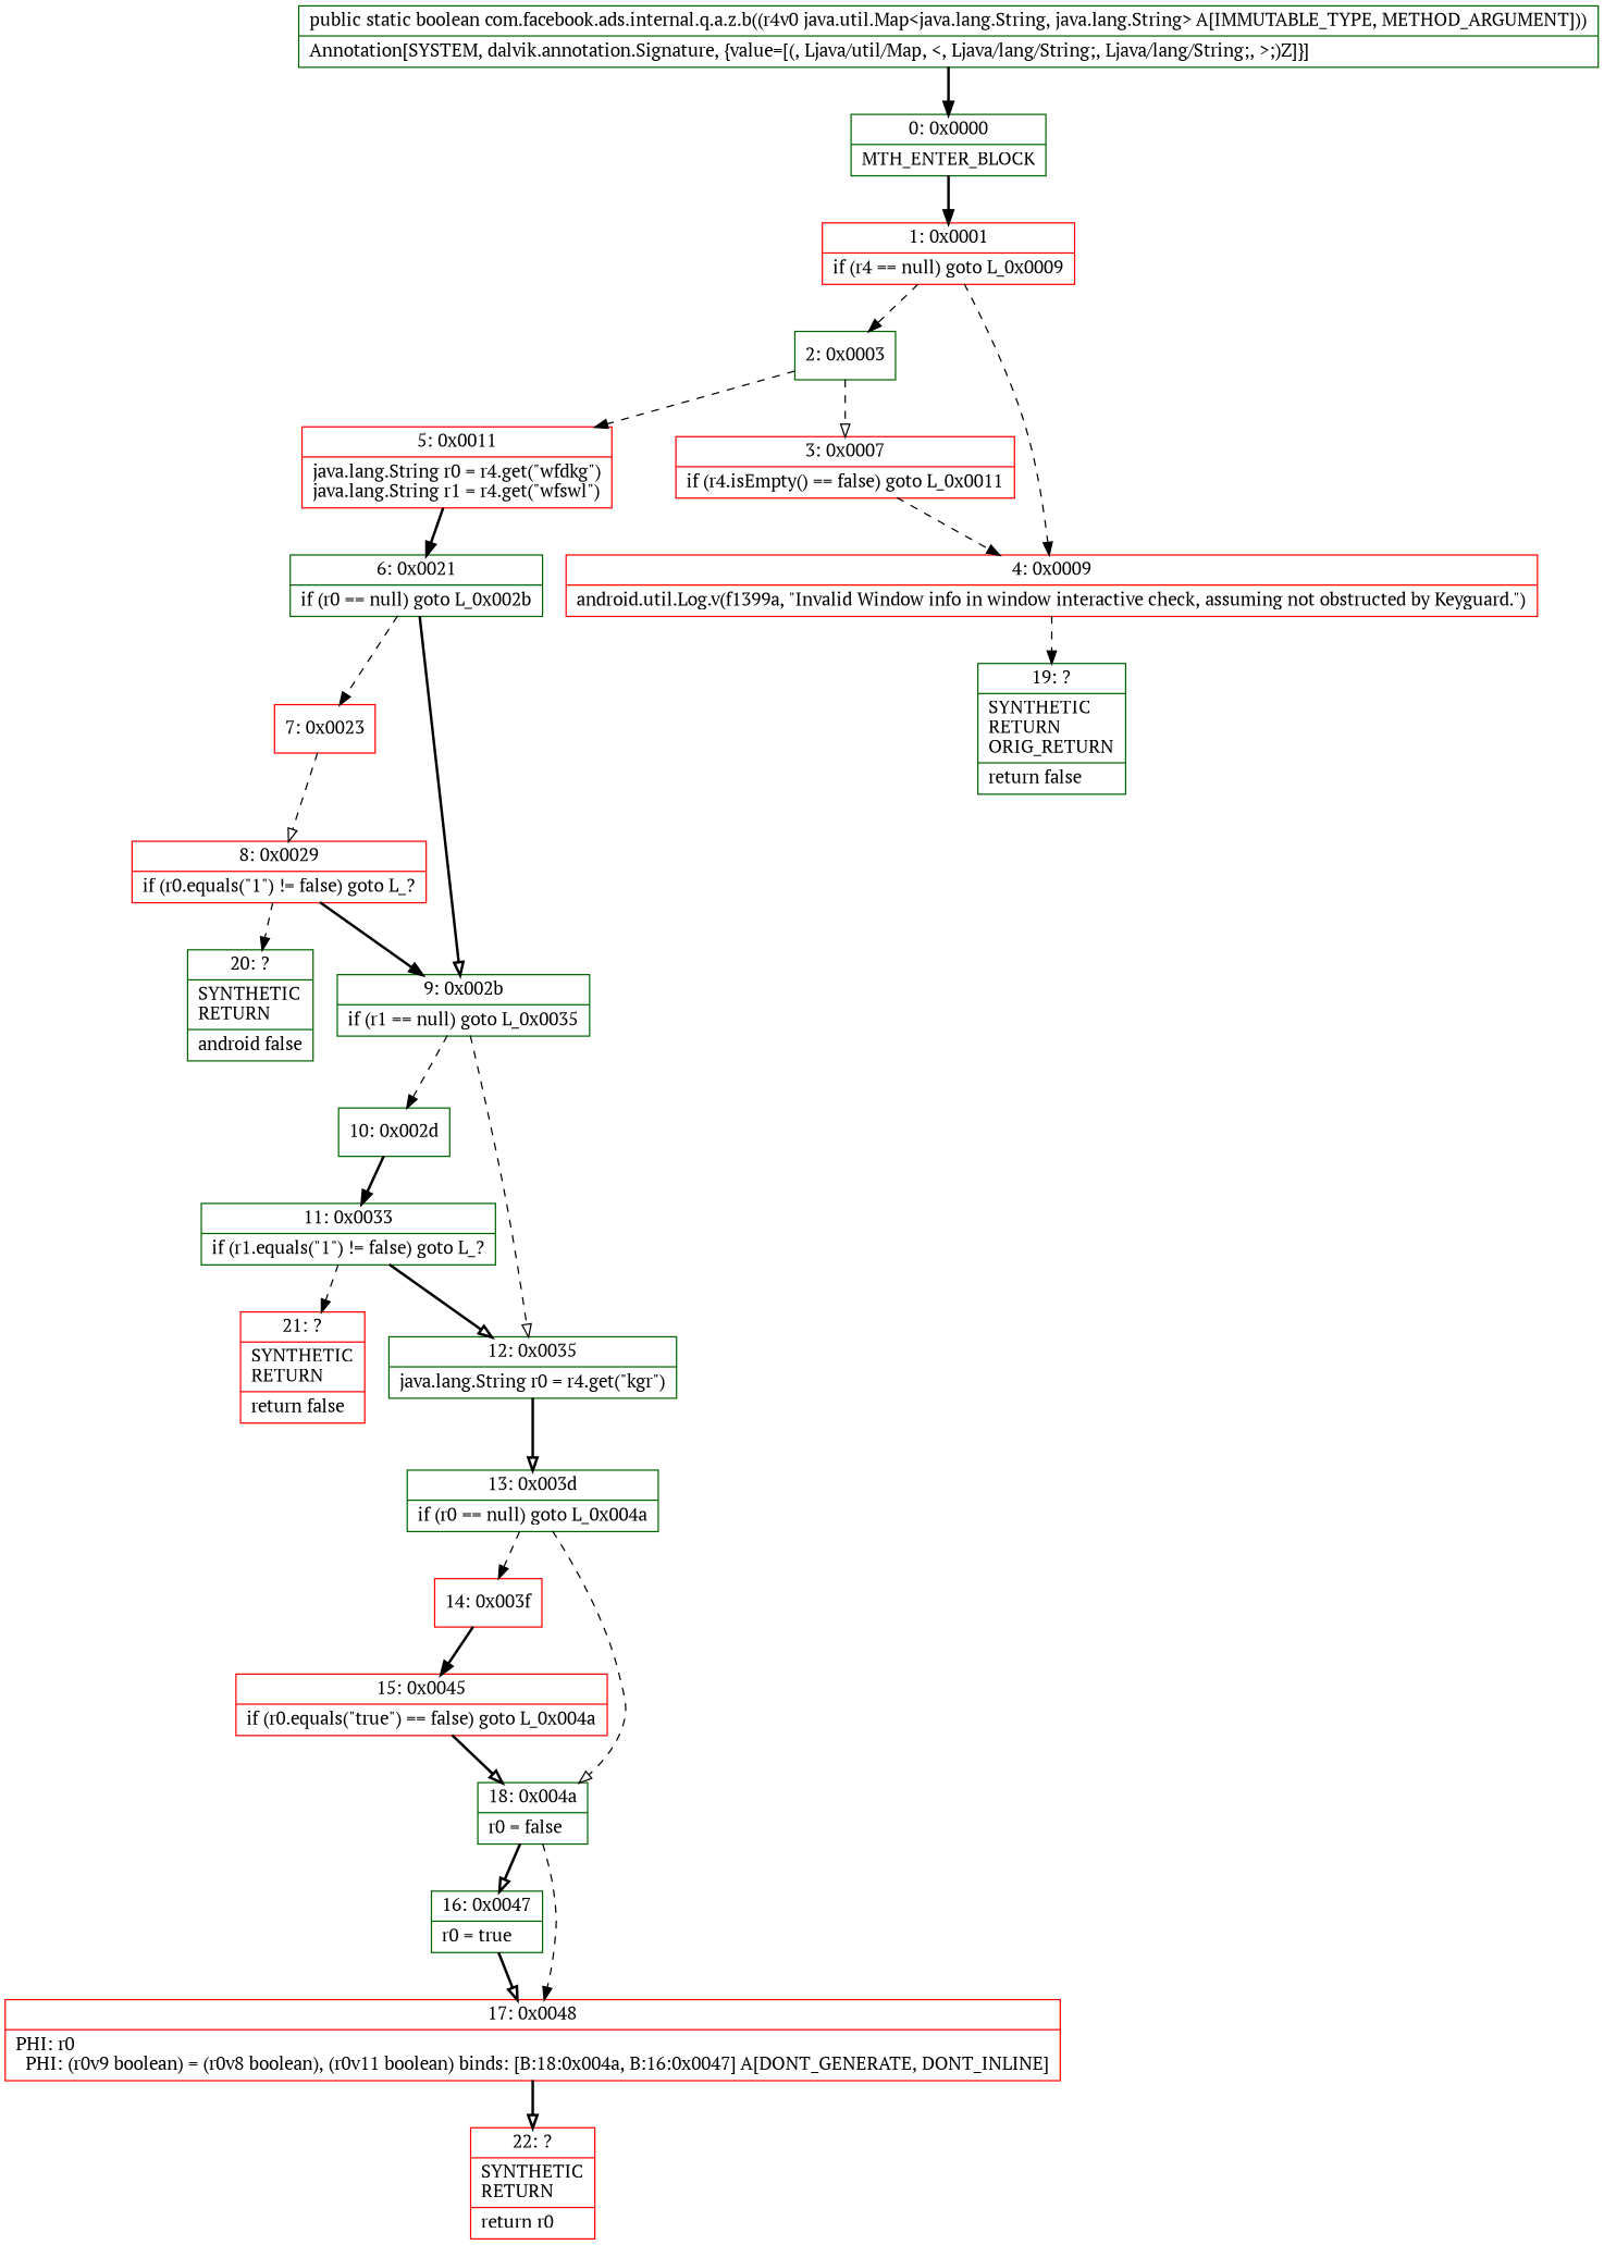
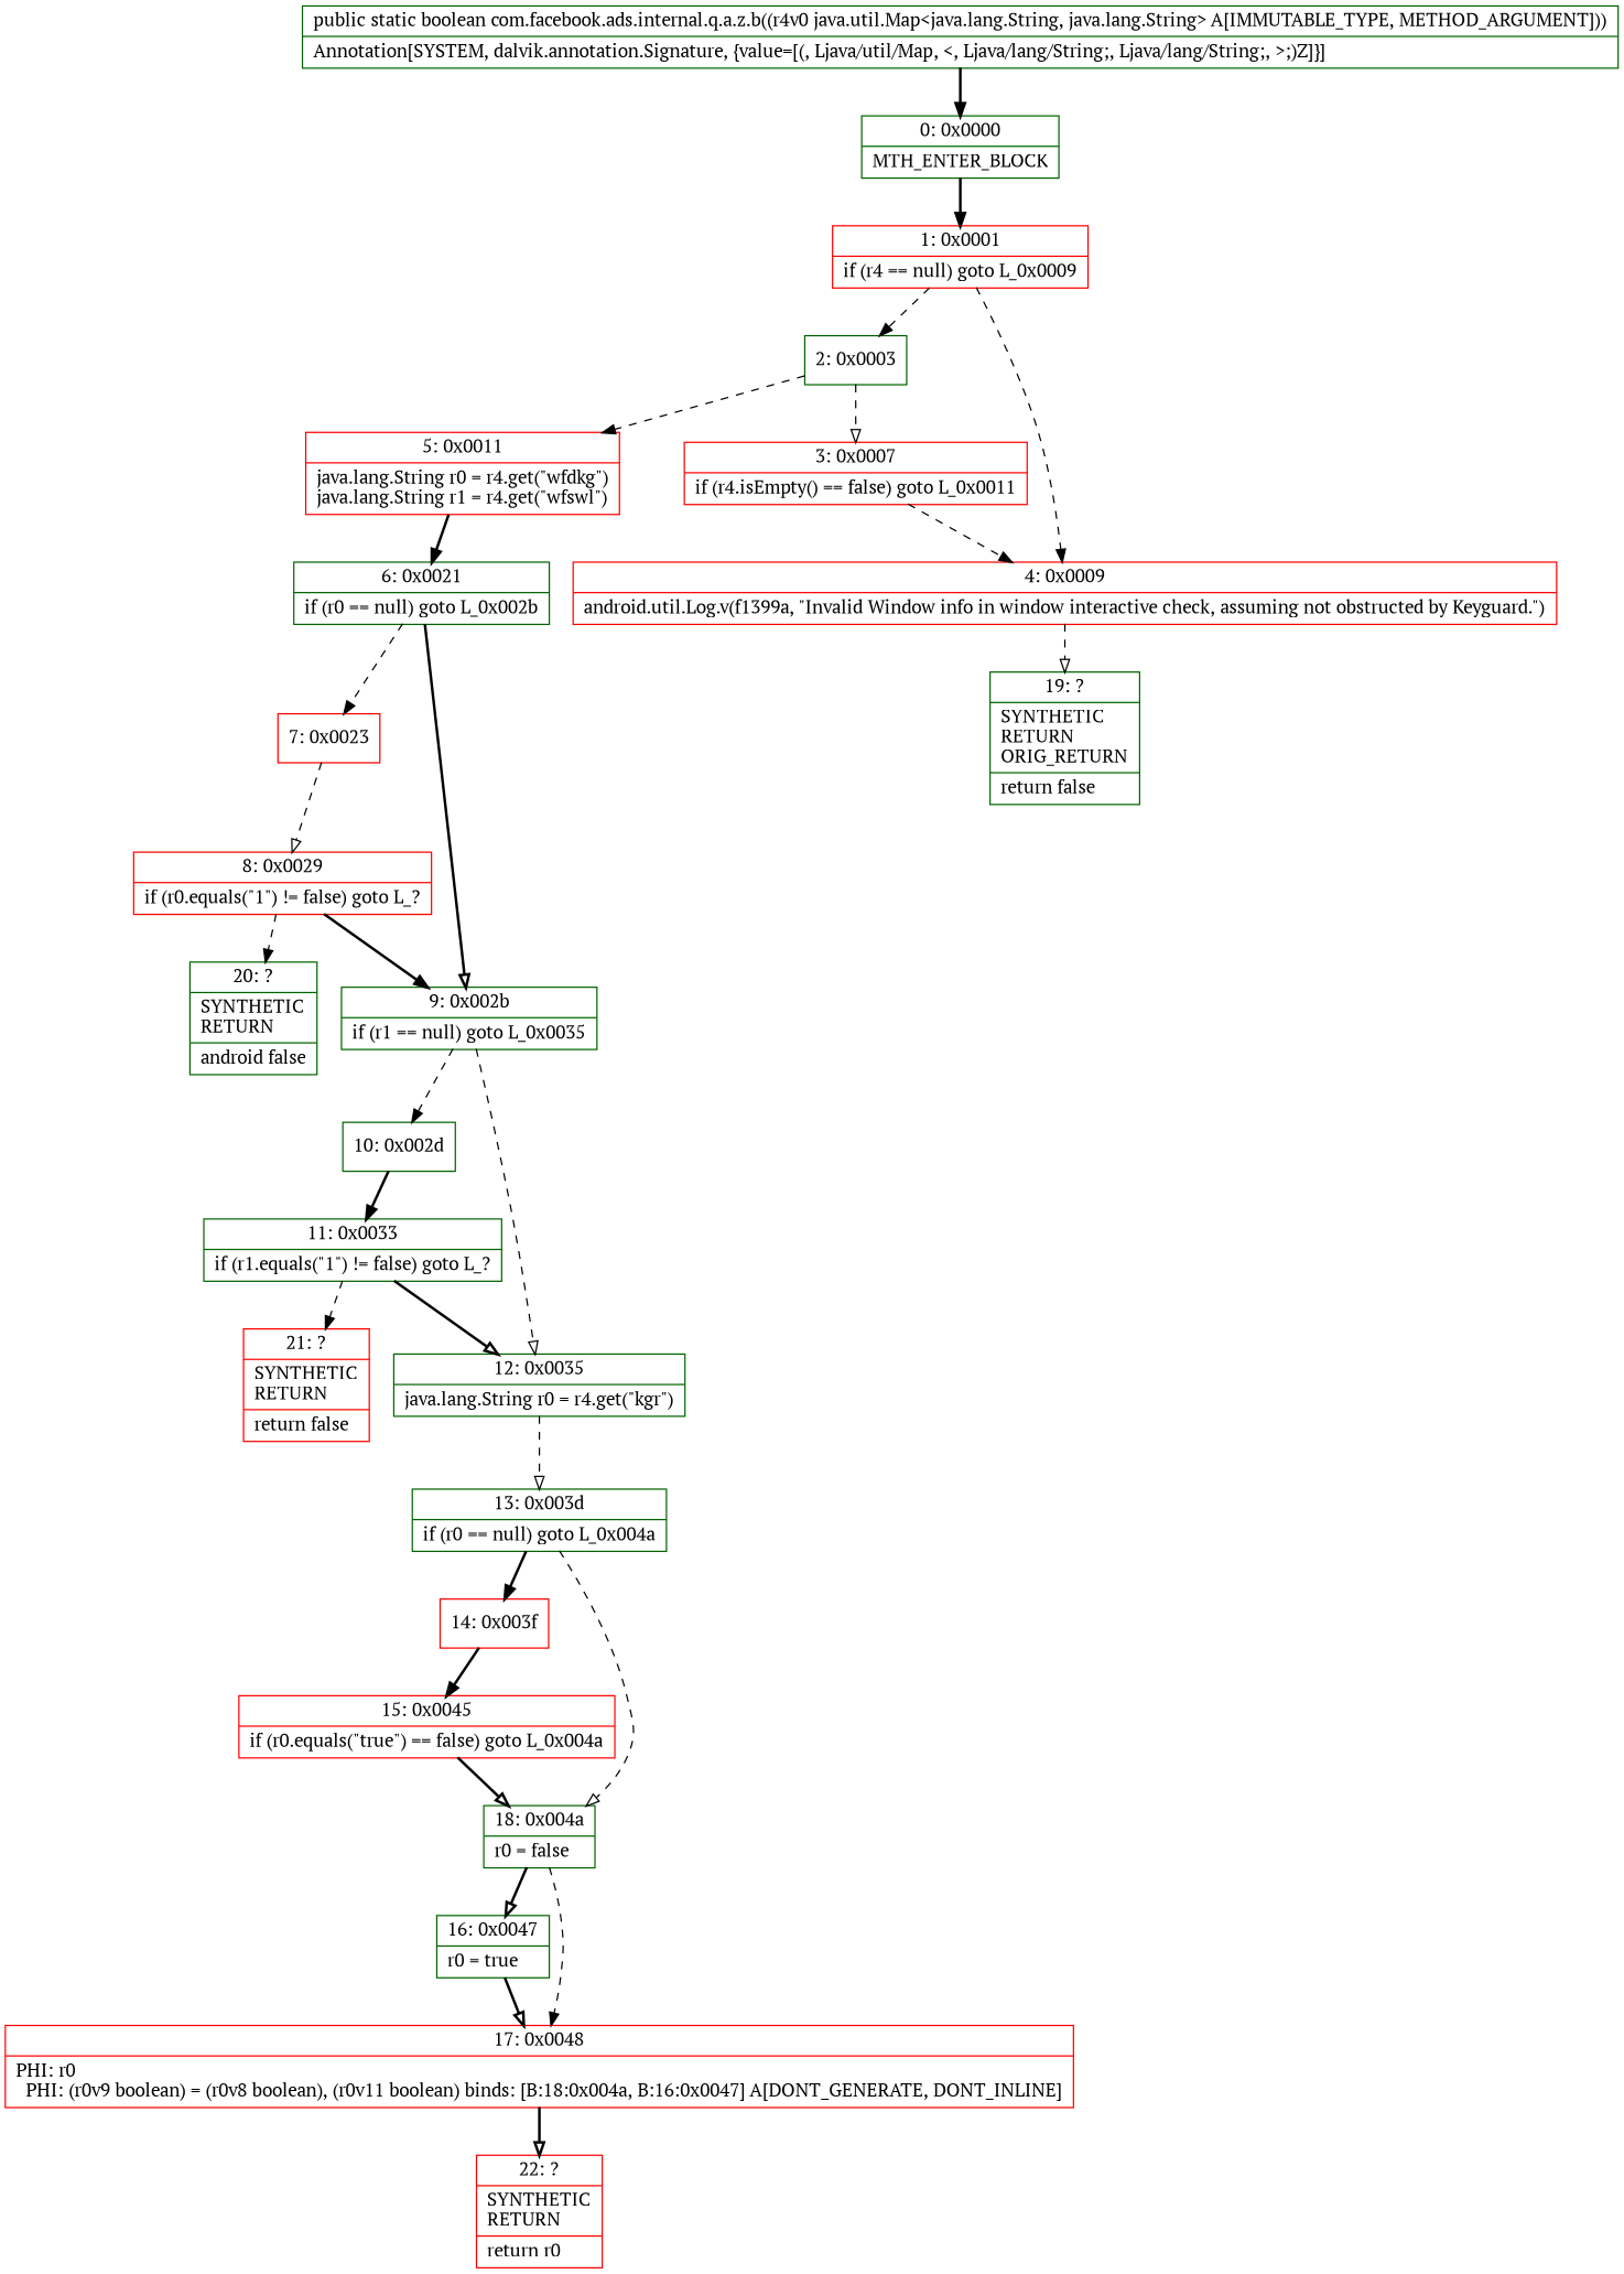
  digraph {
    fontname="PT Serif"
    node [color=darkgreen fontname="PT Serif" shape=record]
    edge [arrowhead=normal fontname="PT Serif" style=dashed]
    n1 [label="{0\:\ 0x0000|MTH_ENTER_BLOCK\l}"]
    n2 [color=red label="{1\:\ 0x0001|if (r4 == null) goto L_0x0009\l}"]
    n3 [label="{2\:\ 0x0003}"]
    n4 [color=red label="{4\:\ 0x0009|android.util.Log.v(f1399a, \"Invalid Window info in window interactive check, assuming not obstructed by Keyguard.\")\l}"]
    n5 [color=red label="{3\:\ 0x0007|if (r4.isEmpty() == false) goto L_0x0011\l}"]
    n6 [color=red label="{5\:\ 0x0011|java.lang.String r0 = r4.get(\"wfdkg\")\ljava.lang.String r1 = r4.get(\"wfswl\")\l}"]
    n7 [label="{19\:\ ?|SYNTHETIC\lRETURN\lORIG_RETURN\l|return false\l}"]
    n8 [label="{6\:\ 0x0021|if (r0 == null) goto L_0x002b\l}"]
    n9 [color=red label="{7\:\ 0x0023}"]
    n10 [label="{9\:\ 0x002b|if (r1 == null) goto L_0x0035\l}"]
    n11 [color=red label="{8\:\ 0x0029|if (r0.equals(\"1\") != false) goto L_?\l}"]
    n12 [label="{10\:\ 0x002d}"]
    n13 [label="{12\:\ 0x0035|java.lang.String r0 = r4.get(\"kgr\")\l}"]
    n14 [label="{20\:\ ?|SYNTHETIC\lRETURN\l|android false\l}"]
    n15 [label="{11\:\ 0x0033|if (r1.equals(\"1\") != false) goto L_?\l}"]
    n16 [label="{13\:\ 0x003d|if (r0 == null) goto L_0x004a\l}"]
    n17 [color=red label="{21\:\ ?|SYNTHETIC\lRETURN\l|return false\l}"]
    n18 [color=red label="{14\:\ 0x003f}"]
    n19 [label="{18\:\ 0x004a|r0 = false\l}"]
    n20 [color=red label="{15\:\ 0x0045|if (r0.equals(\"true\") == false) goto L_0x004a\l}"]
    n21 [label="{16\:\ 0x0047|r0 = true\l}"]
    n22 [color=red label="{17\:\ 0x0048|PHI: r0 \l  PHI: (r0v9 boolean) = (r0v8 boolean), (r0v11 boolean) binds: [B:18:0x004a, B:16:0x0047] A[DONT_GENERATE, DONT_INLINE]\l}"]
    n23 [color=red label="{22\:\ ?|SYNTHETIC\lRETURN\l|return r0\l}"]
    n24 [label="{public static boolean com.facebook.ads.internal.q.a.z.b((r4v0 java.util.Map\<java.lang.String, java.lang.String\> A[IMMUTABLE_TYPE, METHOD_ARGUMENT]))  | Annotation[SYSTEM, dalvik.annotation.Signature, \{value=[(, Ljava\/util\/Map, \<, Ljava\/lang\/String;, Ljava\/lang\/String;, \>;)Z]\}]\l}"]
    n1 -> n2 [style=bold]
    n2 -> n3
    n2 -> n4
    n3 -> n5 [arrowhead=onormal]
    n3 -> n6
-   n4 -> n7
+   n4 -> n7 [arrowhead=onormal]
    n5 -> n4
    n6 -> n8 [style=bold]
    n8 -> n9
    n8 -> n10 [arrowhead=onormal style=bold]
    n9 -> n11 [arrowhead=onormal]
    n10 -> n12
    n10 -> n13 [arrowhead=onormal]
    n11 -> n10 [style=bold]
    n11 -> n14
    n12 -> n15 [style=bold]
-   n13 -> n16 [arrowhead=onormal style=bold]
+   n13 -> n16 [arrowhead=onormal]
    n15 -> n13 [arrowhead=onormal style=bold]
    n15 -> n17
-   n16 -> n18
+   n16 -> n18 [style=bold]
    n16 -> n19 [arrowhead=onormal]
    n18 -> n20 [style=bold]
    n19 -> n21 [arrowhead=onormal style=bold]
    n19 -> n22
    n20 -> n19 [arrowhead=onormal style=bold]
    n21 -> n22 [arrowhead=onormal style=bold]
    n22 -> n23 [arrowhead=onormal style=bold]
    n24 -> n1 [style=bold]
  }
